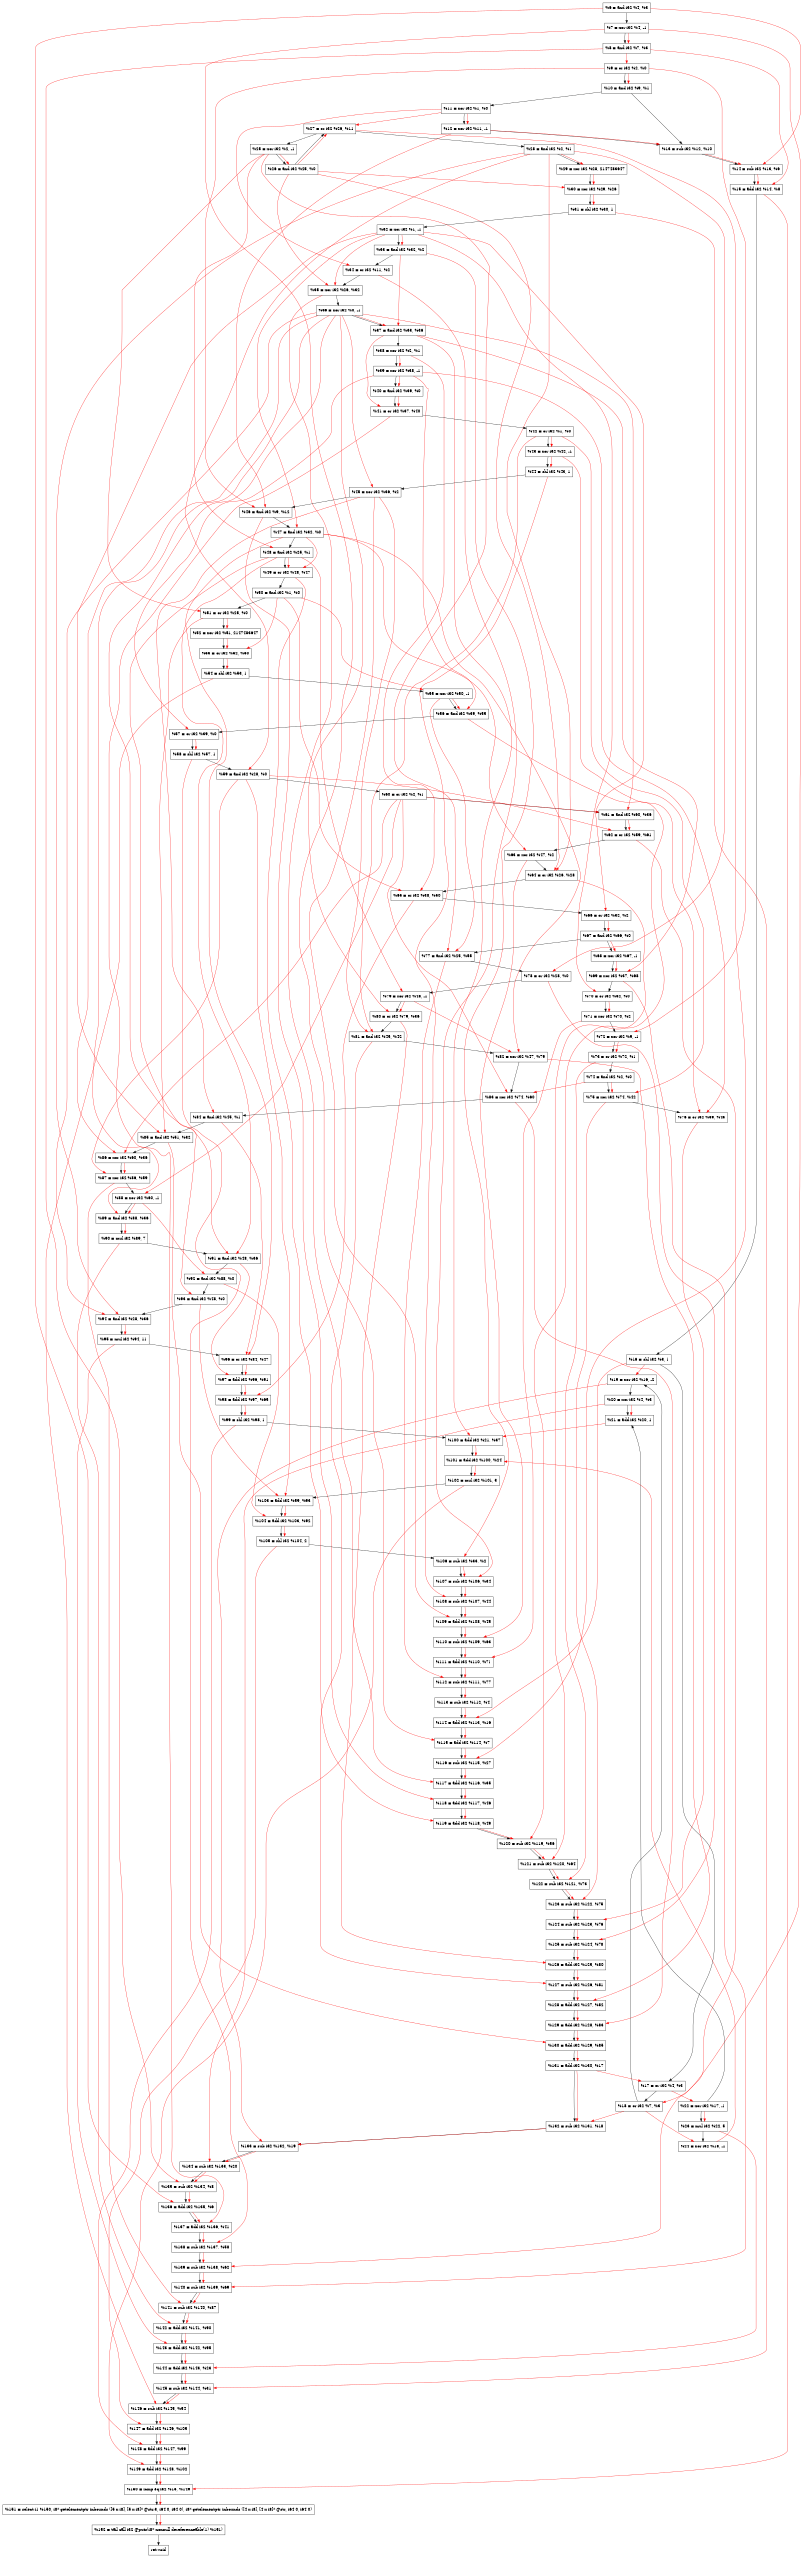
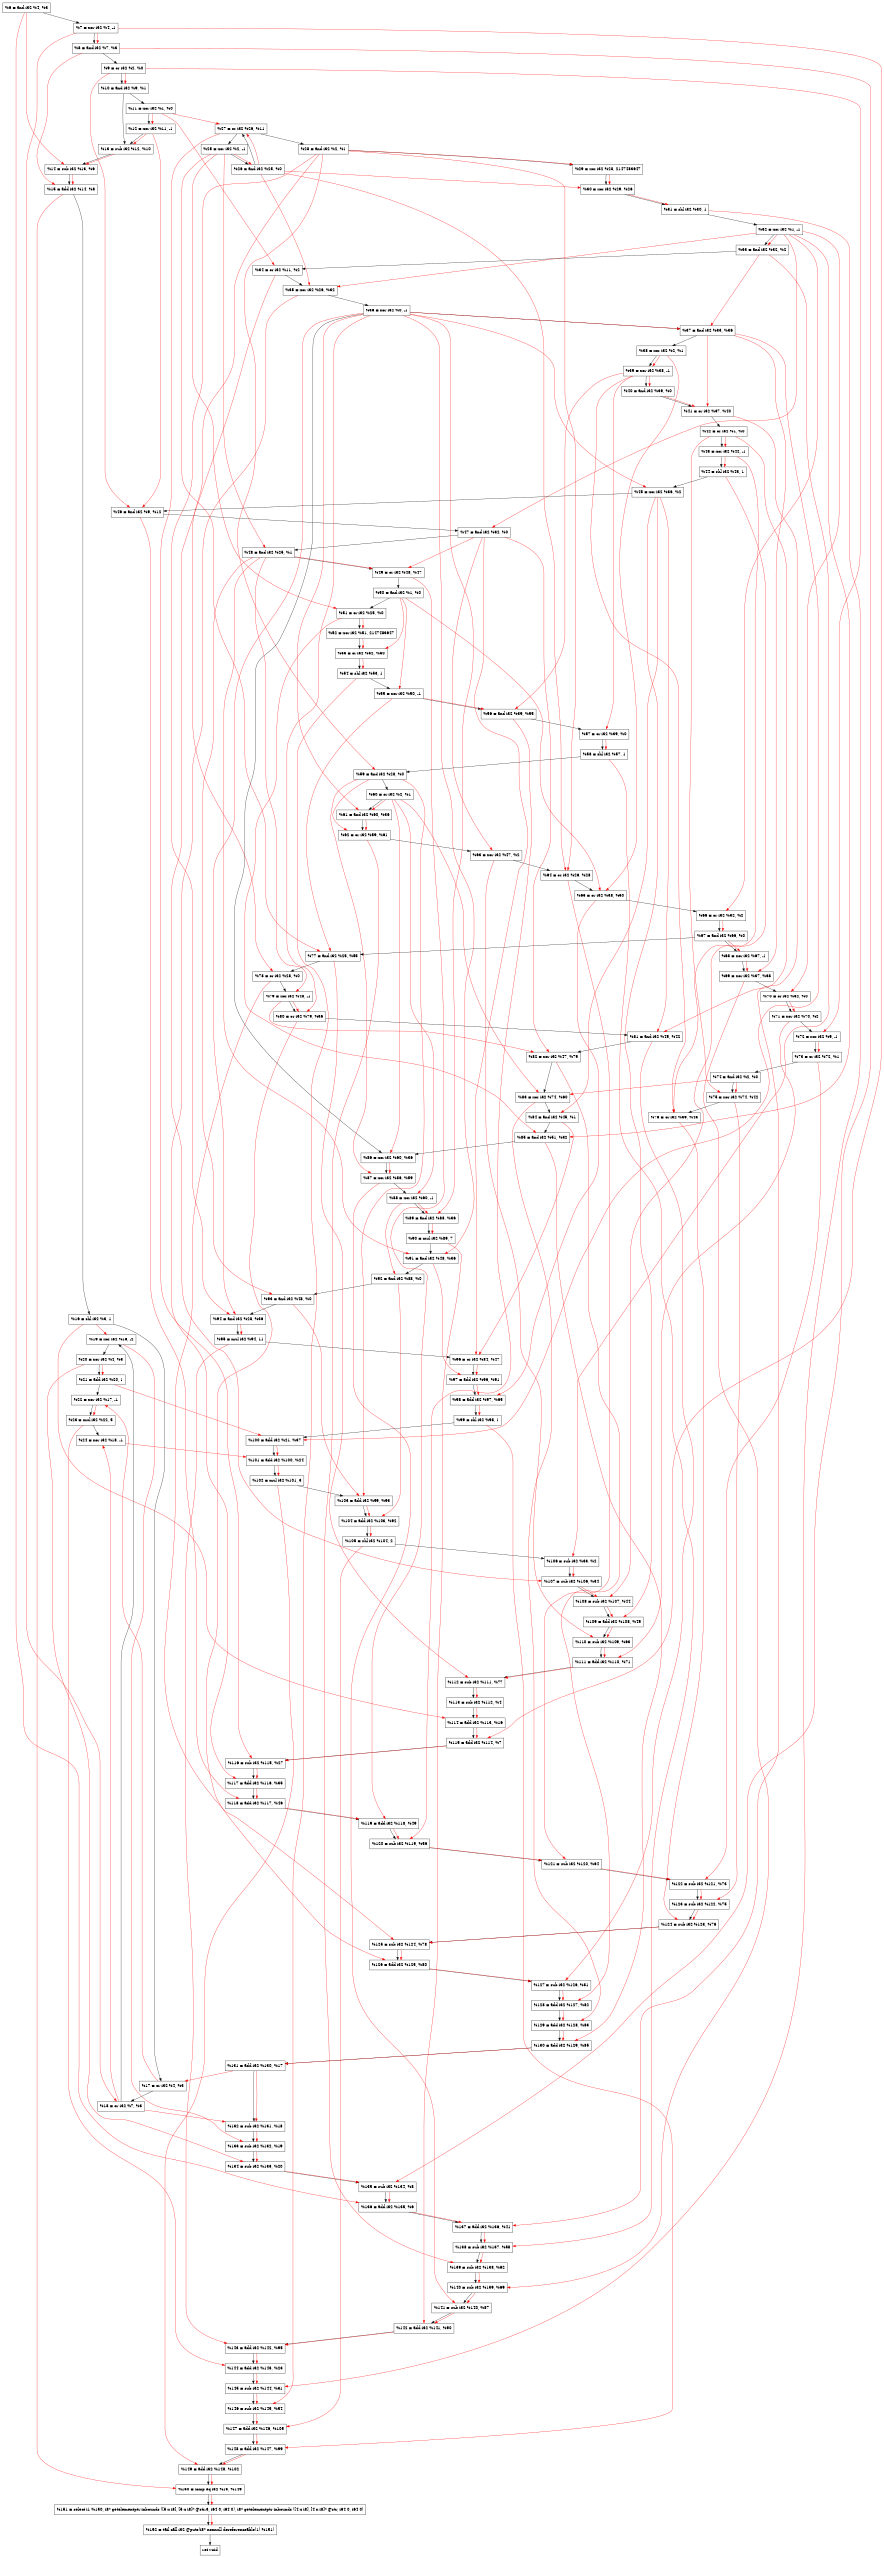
  digraph {
    node [shape=record]
    edge [color=red]
    n1 [label="  %6 = and i32 %4, %3"]
    n2 [label="  %7 = xor i32 %4, -1"]
    n3 [label="  %14 = sub i32 %13, %6"]
    n4 [label="  %136 = add i32 %135, %6"]
    n5 [label="  %8 = and i32 %7, %3"]
    n6 [label="  %18 = or i32 %7, %3"]
    n7 [label="  %115 = add i32 %114, %7"]
    n8 [label="  %15 = add i32 %14, %8"]
    n9 [label="  %137 = add i32 %136, %41"]
    n10 [label="  %9 = or i32 %2, %0"]
    n11 [label="  %135 = sub i32 %134, %8"]
    n12 [label="  %19 = xor i32 %16, -2"]
    n13 [label="  %24 = xor i32 %18, -1"]
    n14 [label="  %132 = sub i32 %131, %18"]
    n15 [label="  %116 = sub i32 %115, %27"]
    n16 [label="  %10 = and i32 %9, %1"]
    n17 [label="  %46 = and i32 %9, %12"]
    n18 [label="  %72 = xor i32 %9, -1"]
    n19 [label="  %16 = shl i32 %3, 1"]
    n20 [label="  %150 = icmp eq i32 %15, %149"]
    n21 [label="  %11 = xor i32 %1, %0"]
    n22 [label="  %13 = sub i32 %12, %10"]
    n23 [label="  %47 = and i32 %32, %0"]
    n24 [label="  %118 = add i32 %117, %46"]
    n25 [label="  %73 = or i32 %72, %1"]
    n26 [label="  %12 = xor i32 %11, -1"]
    n27 [label="  %27 = or i32 %26, %11"]
    n28 [label="  %34 = or i32 %11, %2"]
    n29 [label="  %25 = xor i32 %2, -1"]
    n30 [label="  %28 = and i32 %2, %1"]
    n31 [label="  %35 = xor i32 %26, %32"]
    n32 [label="  %107 = sub i32 %106, %34"]
    n33 [label="  %17 = or i32 %4, %3"]
    n34 [label="  %114 = add i32 %113, %16"]
    n35 [label="  %151 = select i1 %150, i8* getelementptr inbounds ([5 x i8], [5 x i8]* @str.3, i64 0, i64 0), i8* getelementptr inbounds ([4 x i8], [4 x i8]* @str, i64 0, i64 0)"]
    n36 [label="  %22 = xor i32 %17, -1"]
    n37 [label="  %20 = xor i32 %4, %3"]
    n38 [label="  %133 = sub i32 %132, %19"]
    n39 [label="  %23 = mul i32 %22, 5"]
    n40 [label="  %131 = add i32 %130, %17"]
    n41 [label="  %101 = add i32 %100, %24"]
    n42 [label="  %21 = add i32 %20, 1"]
    n43 [label="  %134 = sub i32 %133, %20"]
    n44 [label="  %100 = add i32 %21, %37"]
    n45 [label="  %144 = add i32 %143, %23"]
    n46 [label="  %145 = sub i32 %144, %31"]
    n47 [label="  %26 = and i32 %25, %0"]
    n48 [label="  %48 = and i32 %25, %1"]
    n49 [label="  %51 = or i32 %25, %0"]
    n50 [label="  %77 = and i32 %25, %55"]
    n51 [label="  %102 = mul i32 %101, 3"]
    n52 [label="  %30 = xor i32 %29, %26"]
    n53 [label="  %64 = or i32 %26, %28"]
    n54 [label="  %91 = and i32 %48, %36"]
    n55 [label="  %49 = or i32 %48, %47"]
    n56 [label="  %79 = xor i32 %48, -1"]
    n57 [label="  %93 = and i32 %48, %0"]
    n58 [label="  %85 = and i32 %51, %32"]
    n59 [label="  %52 = xor i32 %51, 2147483647"]
    n60 [label="  %78 = or i32 %28, %0"]
    n61 [label="  %112 = sub i32 %111, %77"]
    n62 [label="  %31 = shl i32 %30, 1"]
    n63 [label="  %36 = xor i32 %0, -1"]
    n64 [label="  %117 = add i32 %116, %35"]
    n65 [label="  %65 = or i32 %38, %50"]
    n66 [label="  %121 = sub i32 %120, %64"]
    n67 [label="  %29 = xor i32 %28, 2147483647"]
    n68 [label="  %59 = and i32 %28, %0"]
    n69 [label="  %94 = and i32 %28, %36"]
    n70 [label="  %60 = or i32 %2, %1"]
    n71 [label="  %62 = or i32 %59, %61"]
    n72 [label="  %87 = xor i32 %86, %59"]
    n73 [label="  %103 = add i32 %59, %93"]
    n74 [label="  %125 = sub i32 %124, %78"]
    n75 [label="  %95 = mul i32 %94, 11"]
    n76 [label="  %32 = xor i32 %1, -1"]
    n77 [label="  %33 = and i32 %32, %2"]
    n78 [label="  %66 = or i32 %32, %2"]
    n79 [label="  %70 = or i32 %32, %0"]
    n80 [label="  %146 = sub i32 %145, %54"]
    n81 [label="  %37 = and i32 %33, %36"]
    n82 [label="  %106 = sub i32 %33, %2"]
    n83 [label="  %63 = xor i32 %47, %2"]
    n84 [label="  %82 = xor i32 %47, %79"]
    n85 [label="  %96 = or i32 %84, %47"]
    n86 [label="  %67 = and i32 %66, %0"]
    n87 [label="  %71 = xor i32 %70, %2"]
    n88 [label="  %86 = xor i32 %60, %36"]
    n89 [label="  %130 = add i32 %129, %85"]
    n90 [label="  %38 = xor i32 %2, %1"]
    n91 [label="  %41 = or i32 %37, %40"]
    n92 [label="  %69 = xor i32 %37, %68"]
    n93 [label="  %108 = sub i32 %107, %44"]
    n94 [label="  %45 = xor i32 %36, %2"]
    n95 [label="  %61 = and i32 %60, %36"]
    n96 [label="  %80 = or i32 %79, %36"]
    n97 [label="  %89 = and i32 %88, %36"]
    n98 [label="  %81 = and i32 %45, %42"]
    n99 [label="  %84 = and i32 %45, %1"]
    n100 [label="  %109 = add i32 %108, %45"]
    n101 [label="  %126 = add i32 %125, %80"]
    n102 [label="  %90 = mul i32 %89, 7"]
    n103 [label="  %92 = and i32 %88, %0"]
    n104 [label="  %97 = add i32 %96, %91"]
    n105 [label="  %39 = xor i32 %38, -1"]
    n106 [label="  %42 = or i32 %1, %0"]
    n107 [label="  %140 = sub i32 %139, %69"]
    n108 [label="  %40 = and i32 %39, %0"]
    n109 [label="  %56 = and i32 %39, %55"]
    n110 [label="  %57 = or i32 %39, %0"]
    n111 [label="  %76 = or i32 %39, %43"]
    n112 [label="  %98 = add i32 %97, %65"]
    n113 [label="  %120 = sub i32 %119, %56"]
    n114 [label="  %58 = shl i32 %57, 1"]
    n115 [label="  %124 = sub i32 %123, %76"]
    n116 [label="  %43 = xor i32 %42, -1"]
    n117 [label="  %75 = xor i32 %74, %42"]
    n118 [label="  %138 = sub i32 %137, %58"]
    n119 [label="  %44 = shl i32 %43, 1"]
    n120 [label="  %123 = sub i32 %122, %75"]
    n121 [label="  %127 = sub i32 %126, %81"]
    n122 [label="  %110 = sub i32 %109, %63"]
    n123 [label="  %119 = add i32 %118, %49"]
    n124 [label="  %50 = and i32 %1, %0"]
    n125 [label="  %83 = xor i32 %74, %60"]
    n126 [label="  %128 = add i32 %127, %82"]
    n127 [label="  %53 = or i32 %52, %50"]
    n128 [label="  %55 = xor i32 %50, -1"]
    n129 [label="  %54 = shl i32 %53, 1"]
    n130 [label="  %147 = add i32 %146, %105"]
    n131 [label="  %139 = sub i32 %138, %62"]
    n132 [label="  %88 = xor i32 %60, -1"]
    n133 [label="  %141 = sub i32 %140, %87"]
    n134 [label="  %104 = add i32 %103, %92"]
    n135 [label="  %129 = add i32 %128, %83"]
    n136 [label="  %111 = add i32 %110, %71"]
    n137 [label="  %122 = sub i32 %121, %73"]
    n138 [label="  %99 = shl i32 %98, 1"]
    n139 [label="  %68 = xor i32 %67, -1"]
    n140 [label="  %74 = and i32 %2, %0"]
    n141 [label="  %113 = sub i32 %112, %4"]
    n142 [label="  %142 = add i32 %141, %90"]
    n143 [label="  %143 = add i32 %142, %95"]
    n144 [label="  %105 = shl i32 %104, 2"]
    n145 [label="  %148 = add i32 %147, %99"]
    n146 [label="  %149 = add i32 %148, %102"]
    n147 [label="  %152 = tail call i32 @puts(i8* nonnull dereferenceable(1) %151)"]
    n148 [label="  ret void"]
    n1 -> n2 [color=""]
    n1 -> n3
    n1 -> n4
    n2 -> n5 [color=""]
    n2 -> n5
    n2 -> n6
    n2 -> n7
    n3 -> n8 [color=""]
    n3 -> n8
    n4 -> n9 [color=""]
    n4 -> n9
    n5 -> n8
-   n5 -> n10
+   n5 -> n10 [color=""]
    n5 -> n11
    n6 -> n12 [color=""]
    n6 -> n13
    n6 -> n14
    n7 -> n15 [color=""]
    n7 -> n15
    n8 -> n19 [color=""]
    n8 -> n20
    n9 -> n118 [color=""]
    n9 -> n118
    n10 -> n16 [color=""]
    n10 -> n16
    n10 -> n17
    n10 -> n18
    n11 -> n4 [color=""]
    n11 -> n4
    n12 -> n37 [color=""]
    n12 -> n38
    n13 -> n41
    n14 -> n38 [color=""]
    n14 -> n38
    n15 -> n64 [color=""]
    n15 -> n64
    n16 -> n21 [color=""]
    n16 -> n22 [color=black]
    n17 -> n23 [color=""]
    n17 -> n24
    n18 -> n25 [color=""]
    n18 -> n25
    n19 -> n12
    n19 -> n33 [color=""]
    n19 -> n34
    n20 -> n35 [color=""]
    n20 -> n35
    n21 -> n26 [color=""]
    n21 -> n26
    n21 -> n27
    n21 -> n28
    n22 -> n3 [color=""]
    n22 -> n3
    n23 -> n48 [color=""]
    n23 -> n55
    n23 -> n83
    n23 -> n84
    n23 -> n85
    n24 -> n123 [color=""]
    n24 -> n123
    n25 -> n137
    n25 -> n140 [color=""]
    n26 -> n17
    n26 -> n22 [color=""]
    n26 -> n22
    n27 -> n15
    n27 -> n29 [color=""]
    n27 -> n30 [color=""]
    n28 -> n31 [color=""]
    n28 -> n32
    n29 -> n47 [color=""]
    n29 -> n47
    n29 -> n48
    n29 -> n49
    n29 -> n50
    n30 -> n53
    n30 -> n60
    n30 -> n67 [color=""]
    n30 -> n67
    n30 -> n68
    n30 -> n69
    n31 -> n63 [color=""]
    n31 -> n64
    n32 -> n93 [color=""]
    n32 -> n93
    n33 -> n6 [color=""]
    n33 -> n36
    n34 -> n7 [color=""]
    n34 -> n7
    n35 -> n147 [color=""]
    n35 -> n147
    n36 -> n39 [color=""]
    n36 -> n39
    n37 -> n42 [color=""]
    n37 -> n42
    n37 -> n43
    n38 -> n43 [color=""]
    n38 -> n43
    n39 -> n13 [color=""]
    n39 -> n45
    n40 -> n14 [color=""]
    n40 -> n14
    n40 -> n33
    n41 -> n51 [color=""]
    n41 -> n51
-   n36 -> n42 [color=""]
+   n42 -> n36 [color=""]
    n42 -> n44
    n43 -> n11 [color=""]
    n43 -> n11
    n44 -> n41 [color=""]
    n44 -> n41
    n45 -> n46 [color=""]
    n45 -> n46
    n46 -> n80 [color=""]
    n46 -> n80
    n47 -> n27 [color=""]
    n47 -> n27
    n47 -> n31
    n47 -> n52
    n47 -> n53
    n48 -> n54
    n48 -> n55 [color=""]
    n48 -> n55
    n48 -> n56
    n48 -> n57
    n49 -> n58
    n49 -> n59 [color=""]
    n49 -> n59
    n50 -> n60 [color=""]
    n50 -> n61
    n51 -> n73 [color=""]
    n51 -> n146
    n52 -> n62 [color=""]
    n52 -> n62
    n53 -> n65 [color=""]
    n53 -> n66
    n54 -> n103 [color=""]
    n54 -> n104
    n55 -> n123
    n55 -> n124 [color=""]
    n56 -> n84
    n56 -> n96 [color=""]
    n56 -> n96
    n57 -> n69 [color=""]
    n57 -> n73
    n58 -> n88 [color=""]
    n58 -> n89
    n59 -> n127 [color=""]
    n59 -> n127
    n60 -> n56 [color=""]
    n60 -> n74
    n61 -> n141 [color=""]
    n61 -> n141
    n62 -> n46
    n62 -> n76 [color=""]
    n63 -> n54
    n63 -> n69
    n63 -> n81 [color=""]
    n63 -> n81
-   n63 -> n88
+   n63 -> n88 [color=black]
    n63 -> n94
    n63 -> n95
    n63 -> n96
    n63 -> n97
    n64 -> n24 [color=""]
    n64 -> n24
    n65 -> n78 [color=""]
    n65 -> n112
    n66 -> n137 [color=""]
    n66 -> n137
    n67 -> n52 [color=""]
    n67 -> n52
    n68 -> n70 [color=""]
    n68 -> n71
    n68 -> n72
    n68 -> n73
    n69 -> n75 [color=""]
    n69 -> n75
    n70 -> n88
    n70 -> n95 [color=""]
    n70 -> n95
    n70 -> n125
    n70 -> n132
    n71 -> n83 [color=""]
    n71 -> n131
    n72 -> n132 [color=""]
    n72 -> n133
    n73 -> n134 [color=""]
    n73 -> n134
    n74 -> n101 [color=""]
    n74 -> n101
    n75 -> n85 [color=""]
    n75 -> n143
    n76 -> n23
    n76 -> n31
    n76 -> n58
    n76 -> n77 [color=""]
    n76 -> n77
    n76 -> n78
    n76 -> n79
    n77 -> n28 [color=""]
    n77 -> n81
    n77 -> n82
    n78 -> n86 [color=""]
    n78 -> n86
    n79 -> n87 [color=""]
    n79 -> n87
    n80 -> n130 [color=""]
    n80 -> n130
    n81 -> n44
    n81 -> n90 [color=""]
    n81 -> n91
    n81 -> n92
    n82 -> n32 [color=""]
    n82 -> n32
    n83 -> n53 [color=""]
    n83 -> n122
    n84 -> n125 [color=""]
    n84 -> n126
    n85 -> n104 [color=""]
    n85 -> n104
    n86 -> n50 [color=""]
    n86 -> n139 [color=""]
    n86 -> n139
    n87 -> n18 [color=""]
    n87 -> n136
    n88 -> n72 [color=""]
    n88 -> n72
    n89 -> n40 [color=""]
    n89 -> n40
    n90 -> n65
    n90 -> n105 [color=""]
    n90 -> n105
    n91 -> n9
    n91 -> n106 [color=""]
    n92 -> n79 [color=""]
    n92 -> n107
    n93 -> n100 [color=""]
    n93 -> n100
    n94 -> n17 [color=""]
    n94 -> n98
    n94 -> n99
    n94 -> n100
    n95 -> n71 [color=""]
    n95 -> n71
    n96 -> n98 [color=""]
    n96 -> n101
    n97 -> n102 [color=""]
    n97 -> n102
    n98 -> n84 [color=""]
    n98 -> n121
    n99 -> n58 [color=""]
    n99 -> n85
    n100 -> n122 [color=""]
    n100 -> n122
    n101 -> n121 [color=""]
    n101 -> n121
    n102 -> n54 [color=""]
    n102 -> n142
    n103 -> n57 [color=""]
    n103 -> n134
    n104 -> n112 [color=""]
    n104 -> n112
    n105 -> n108 [color=""]
    n105 -> n108
    n105 -> n109
    n105 -> n110
    n105 -> n111
    n106 -> n98
    n106 -> n116 [color=""]
    n106 -> n116
    n106 -> n117
    n107 -> n133 [color=""]
    n107 -> n133
    n108 -> n91 [color=""]
    n108 -> n91
    n109 -> n110 [color=""]
    n109 -> n113
    n110 -> n114 [color=""]
    n110 -> n114
    n111 -> n115
    n112 -> n138 [color=""]
    n112 -> n138
    n113 -> n66 [color=""]
    n113 -> n66
    n114 -> n68 [color=""]
    n114 -> n118
    n115 -> n74 [color=""]
    n115 -> n74
    n116 -> n111
    n116 -> n119 [color=""]
    n116 -> n119
    n117 -> n111 [color=""]
    n117 -> n120
    n118 -> n131 [color=""]
    n118 -> n131
    n119 -> n93
    n119 -> n94 [color=""]
    n120 -> n115 [color=""]
    n120 -> n115
    n121 -> n126 [color=""]
    n121 -> n126
    n122 -> n136 [color=""]
    n122 -> n136
    n123 -> n113 [color=""]
    n123 -> n113
    n124 -> n49 [color=""]
    n124 -> n65
    n124 -> n127
    n124 -> n128
    n125 -> n99 [color=""]
    n125 -> n135
    n126 -> n135 [color=""]
    n126 -> n135
    n127 -> n129 [color=""]
    n127 -> n129
    n128 -> n50
    n128 -> n109 [color=""]
    n128 -> n109
    n129 -> n80
    n129 -> n128 [color=""]
    n130 -> n145 [color=""]
    n130 -> n145
    n131 -> n107 [color=""]
    n131 -> n107
    n132 -> n97 [color=""]
    n132 -> n97
    n132 -> n103
    n133 -> n142 [color=""]
    n133 -> n142
    n134 -> n144 [color=""]
    n134 -> n144
    n135 -> n89 [color=""]
    n135 -> n89
    n136 -> n61 [color=""]
    n136 -> n61
    n137 -> n120 [color=""]
    n137 -> n120
    n138 -> n44 [color=""]
    n138 -> n145
    n139 -> n92 [color=""]
    n139 -> n92
    n140 -> n117 [color=""]
    n140 -> n117
    n140 -> n125
    n141 -> n34 [color=""]
    n141 -> n34
    n142 -> n143 [color=""]
    n142 -> n143
    n143 -> n45 [color=""]
    n143 -> n45
    n144 -> n82 [color=""]
    n144 -> n130
    n145 -> n146 [color=""]
    n145 -> n146
    n146 -> n20 [color=""]
    n146 -> n20
    n147 -> n148 [color=""]
  }
